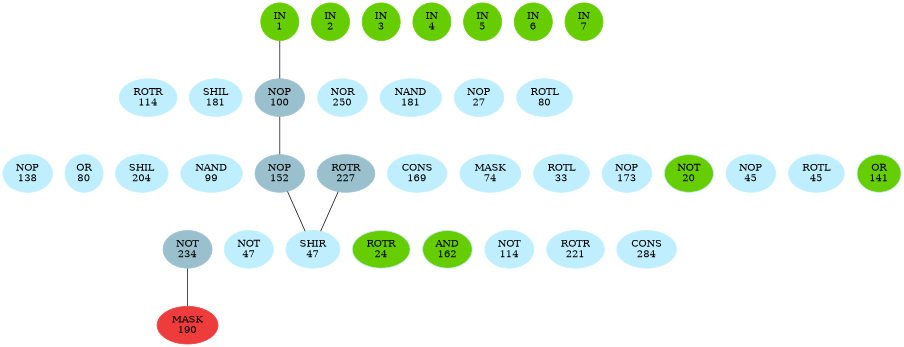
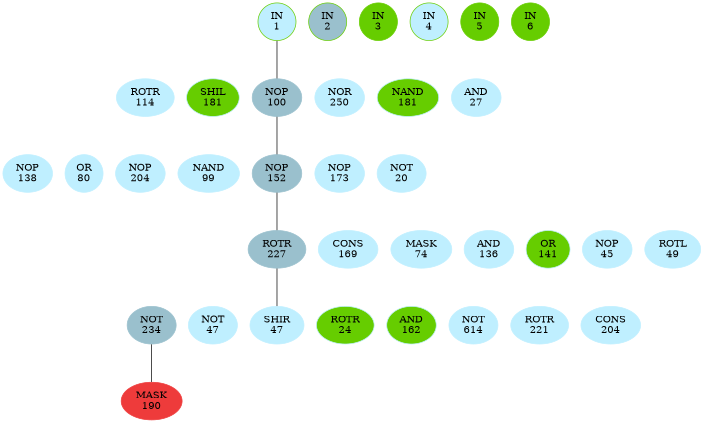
  graph {
    ordering=out
    rankdir=BT
    ranksep=0.75
    splines=polyline
    node [color=lightblue1 style=filled]
    edge [style=invis]
-   n1 [color=chartreuse3 label="IN\n1"]
-   n2 [color=chartreuse3 label="IN\n2"]
+   n1 [color=chartreuse3 label="IN\n1" fillcolor=lightblue1]
+   n2 [color=chartreuse3 label="IN\n2" fillcolor=lightblue3]
    n3 [color=chartreuse3 label="IN\n3"]
-   n4 [color=chartreuse3 label="IN\n4"]
+   n4 [color=chartreuse3 label="IN\n4" fillcolor=lightblue1]
    n5 [color=chartreuse3 label="IN\n5"]
    n6 [color=chartreuse3 label="IN\n6"]
-   n7 [color=chartreuse3 label="IN\n7"]
    n8 [label="ROTR\n114"]
-   n9 [label="SHIL\n181"]
+   n9 [label="SHIL\n181" fillcolor=chartreuse3]
    n10 [color=lightblue3 label="NOP\n100"]
    n11 [label="NOR\n250"]
-   n12 [label="NAND\n181"]
-   n13 [label="NOP\n27"]
-   n14 [label="ROTL\n80"]
+   n12 [label="NAND\n181" fillcolor=chartreuse3]
+   n13 [label="AND\n27"]
    n15 [label="NOP\n138"]
    n16 [label="OR\n80"]
-   n17 [label="SHIL\n204"]
+   n17 [label="NOP\n204"]
    n18 [label="NAND\n99"]
    n19 [color=lightblue3 label="NOP\n152"]
-   n20 [label="ROTL\n33"]
    n21 [label="NOP\n173"]
-   n22 [label="NOT\n20" fillcolor=chartreuse3]
+   n22 [label="NOT\n20"]
    n23 [label="NOP\n45"]
-   n24 [label="ROTL\n45"]
+   n24 [label="ROTL\n49"]
    n25 [color=lightblue3 label="ROTR\n227"]
    n26 [label="CONS\n169"]
    n27 [label="MASK\n74"]
+   n28 [label="AND\n136"]
    n29 [fillcolor=chartreuse3 label="OR\n141"]
    n30 [color=lightblue3 label="NOT\n234"]
    n31 [label="NOT\n47"]
    n32 [label="SHIR\n47"]
    n33 [fillcolor=chartreuse3 label="ROTR\n24"]
    n34 [fillcolor=chartreuse3 label="AND\n162"]
-   n35 [label="NOT\n114"]
+   n35 [label="NOT\n614"]
    n36 [label="ROTR\n221"]
-   n37 [label="CONS\n284"]
+   n37 [label="CONS\n204"]
    n38 [color=brown2 label="MASK\n190"]
    subgraph sub_1 {
      rank=same
      n1
      n2
      n3
      n4
      n5
      n6
-     n7
    }
    subgraph sub_2 {
      rank=same
      n8
      n9
      n10
      n11
      n12
      n13
-     n14
    }
    subgraph sub_3 {
      rank=same
      n15
      n16
      n17
      n18
      n19
-     n20
      n21
      n22
    }
    subgraph sub_4 {
      rank=same
      n23
      n24
      n25
      n26
      n27
+     n28
      n29
    }
    subgraph sub_5 {
      rank=same
      n30
      n31
      n32
      n33
      n34
      n35
      n36
      n37
    }
    subgraph sub_6 {
      rank=same
      n38
    }
    n1 -- n2
    n2 -- n3
    n3 -- n4
    n4 -- n5
    n5 -- n6
-   n6 -- n7
    n8 -- n9
    n9 -- n10
    n10 -- n1 [style=solid]
    n11 -- n12
    n12 -- n13
-   n13 -- n14
    n15 -- n16
    n16 -- n17
    n17 -- n18
    n18 -- n19
    n19 -- n10 [style=solid]
-   n19 -- n20
-   n20 -- n21
    n21 -- n22
    n23 -- n24
-   n32 -- n19 [style=solid]
+   n25 -- n19 [style=solid]
    n25 -- n26
    n26 -- n27
+   n27 -- n28
+   n28 -- n29
    n30 -- n31
    n31 -- n32
    n32 -- n25 [style=solid]
    n32 -- n33
    n33 -- n34
    n34 -- n35
    n35 -- n36
    n36 -- n37
    n38 -- n30 [style=solid]
    n38 -- n38
  }
